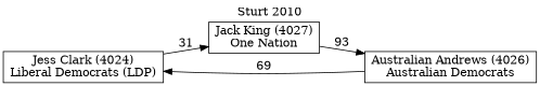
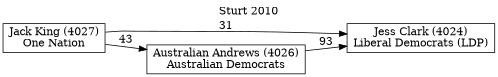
  digraph {
    label="Sturt 2010"
    labelloc=t
    mclimit=10
    rankdir=LR
    node [shape=box]
    n1 [label="Jess Clark (4024)\nLiberal Democrats (LDP)"]
    n2 [label="Australian Andrews (4026)\nAustralian Democrats"]
    n3 [label="Jack King (4027)\nOne Nation"]
-   n2 -> n1 [label=69]
-   n1 -> n3 [label=31]
-   n3 -> n2 [label=93]
+   n2 -> n1 [label=93]
+   n3 -> n1 [label=31]
+   n3 -> n2 [label=43]
  }
